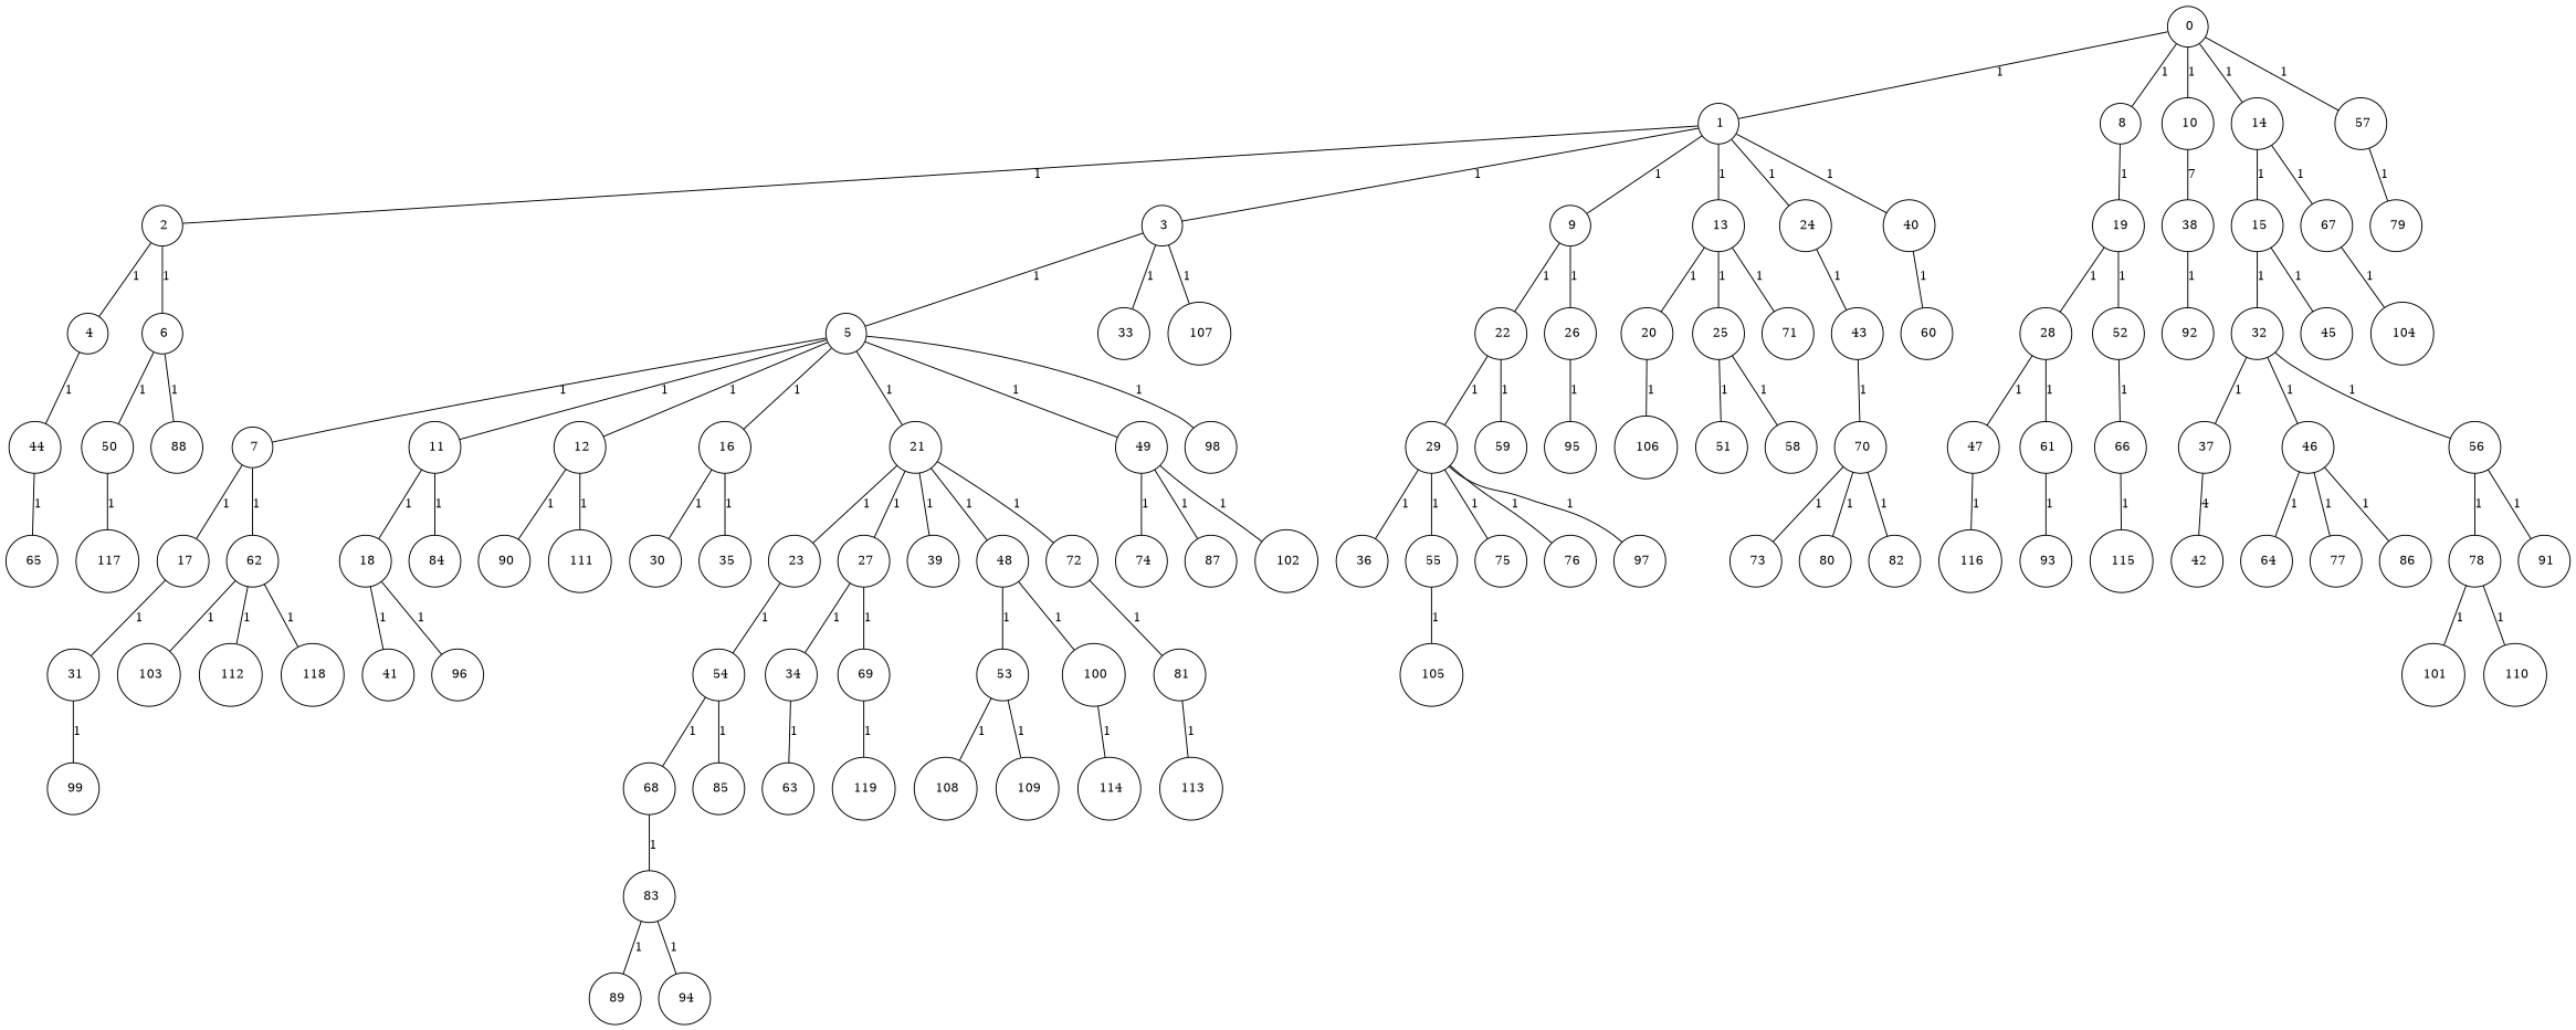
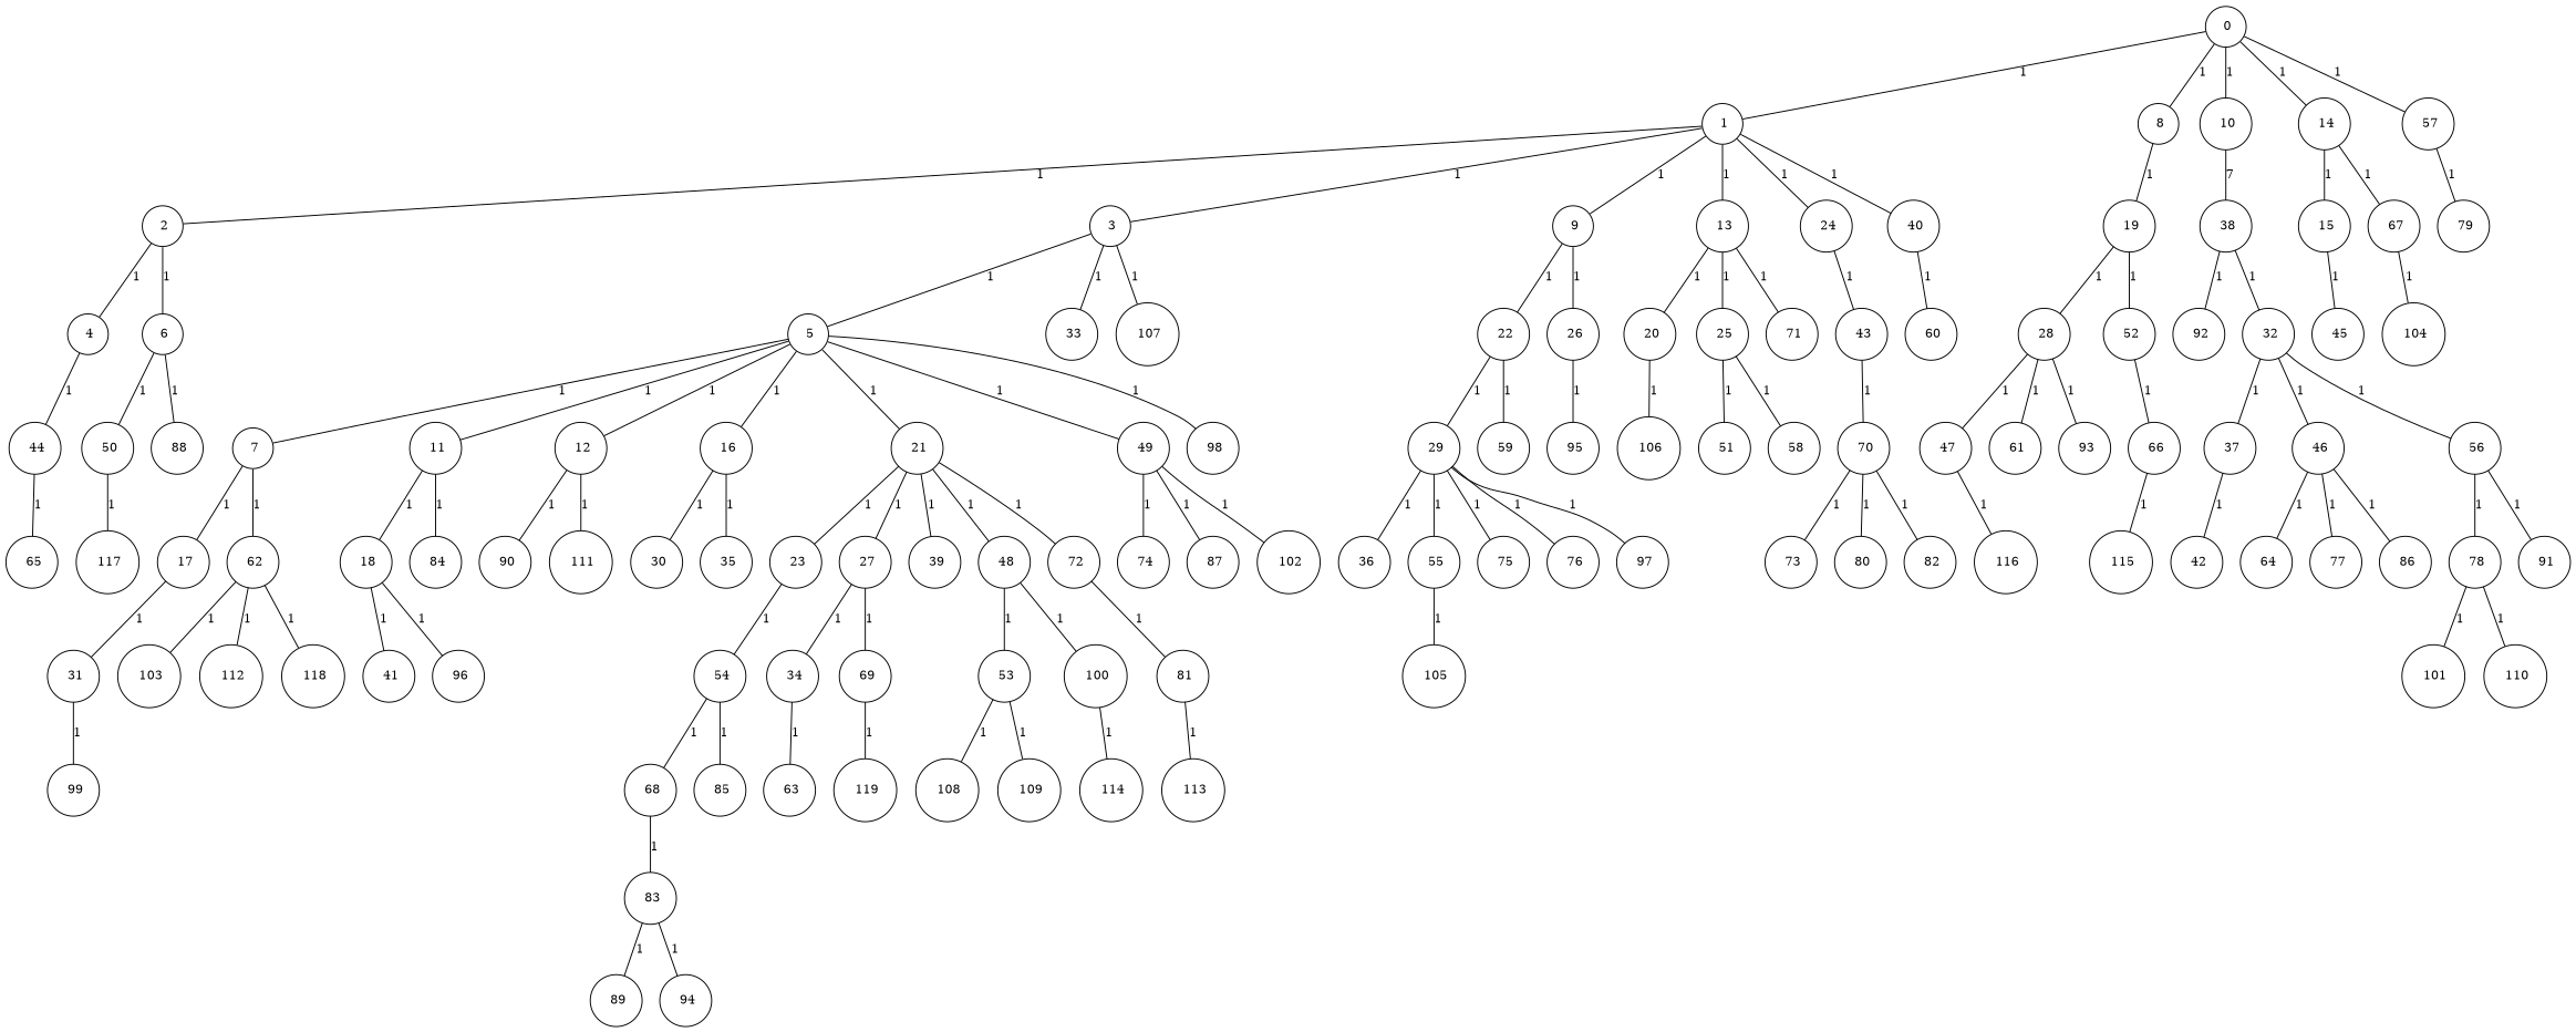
  graph {
    fixedsize="true;"
    node [color=black fontsize=12 hight=.12 shape=circle]
    edge [fontsize=12]
    n1 [label=" 0" width=.12]
    n2 [label=" 1" width=.12]
    n3 [label=" 8" width=.12]
    n4 [label=" 10" width=.12]
    n5 [label=" 14" width=.12]
    n6 [label=" 57" width=.12]
    n7 [label=" 2" width=.12]
    n8 [label=" 3" width=.12]
    n9 [label=" 9" width=.12]
    n10 [label=" 13" width=.12]
    n11 [label=" 24" width=.12]
    n12 [label=" 40" width=.12]
    n13 [label=" 19" width=.12]
    n14 [label=" 38" width=.12]
    n15 [label=" 15" width=.12]
    n16 [label=" 67" width=.12]
    n17 [label=" 79" width=.12]
    n18 [label=" 4" width=.12]
    n19 [label=" 6" width=.12]
    n20 [label=" 5" width=.12]
    n21 [label=" 33" width=.12]
    n22 [label=" 107" width=.12]
    n23 [label=" 22" width=.12]
    n24 [label=" 26" width=.12]
    n25 [label=" 20" width=.12]
    n26 [label=" 25" width=.12]
    n27 [label=" 71" width=.12]
    n28 [label=" 43" width=.12]
    n29 [label=" 60" width=.12]
    n30 [label=" 44" width=.12]
    n31 [label=" 50" width=.12]
    n32 [label=" 88" width=.12]
    n33 [label=" 7" width=.12]
    n34 [label=" 11" width=.12]
    n35 [label=" 12" width=.12]
    n36 [label=" 16" width=.12]
    n37 [label=" 21" width=.12]
    n38 [label=" 49" width=.12]
    n39 [label=" 98" width=.12]
    n40 [label=" 65" width=.12]
    n41 [label=" 17" width=.12]
    n42 [label=" 62" width=.12]
    n43 [label=" 18" width=.12]
    n44 [label=" 84" width=.12]
    n45 [label=" 90" width=.12]
    n46 [label=" 111" width=.12]
    n47 [label=" 30" width=.12]
    n48 [label=" 35" width=.12]
    n49 [label=" 23" width=.12]
    n50 [label=" 27" width=.12]
    n51 [label=" 39" width=.12]
    n52 [label=" 48" width=.12]
    n53 [label=" 72" width=.12]
    n54 [label=" 74" width=.12]
    n55 [label=" 87" width=.12]
    n56 [label=" 102" width=.12]
    n57 [label=" 117" width=.12]
    n58 [label=" 31" width=.12]
    n59 [label=" 103" width=.12]
    n60 [label=" 112" width=.12]
    n61 [label=" 118" width=.12]
    n62 [label=" 28" width=.12]
    n63 [label=" 52" width=.12]
    n64 [label=" 29" width=.12]
    n65 [label=" 59" width=.12]
    n66 [label=" 95" width=.12]
    n67 [label=" 92" width=.12]
    n68 [label=" 41" width=.12]
    n69 [label=" 96" width=.12]
    n70 [label=" 106" width=.12]
    n71 [label=" 51" width=.12]
    n72 [label=" 58" width=.12]
    n73 [label=" 32" width=.12]
    n74 [label=" 45" width=.12]
    n75 [label=" 104" width=.12]
    n76 [label=" 37" width=.12]
    n77 [label=" 46" width=.12]
    n78 [label=" 56" width=.12]
    n79 [label=" 99" width=.12]
    n80 [label=" 47" width=.12]
    n81 [label=" 61" width=.12]
    n82 [label=" 93" width=.12]
    n83 [label=" 66" width=.12]
    n84 [label=" 54" width=.12]
    n85 [label=" 34" width=.12]
    n86 [label=" 69" width=.12]
    n87 [label=" 53" width=.12]
    n88 [label=" 100" width=.12]
    n89 [label=" 81" width=.12]
    n90 [label=" 36" width=.12]
    n91 [label=" 55" width=.12]
    n92 [label=" 75" width=.12]
    n93 [label=" 76" width=.12]
    n94 [label=" 97" width=.12]
    n95 [label=" 68" width=.12]
    n96 [label=" 85" width=.12]
    n97 [label=" 70" width=.12]
    n98 [label=" 63" width=.12]
    n99 [label=" 119" width=.12]
    n100 [label=" 116" width=.12]
    n101 [label=" 105" width=.12]
    n102 [label=" 42" width=.12]
    n103 [label=" 64" width=.12]
    n104 [label=" 77" width=.12]
    n105 [label=" 86" width=.12]
    n106 [label=" 78" width=.12]
    n107 [label=" 91" width=.12]
    n108 [label=" 73" width=.12]
    n109 [label=" 80" width=.12]
    n110 [label=" 82" width=.12]
    n111 [label=" 108" width=.12]
    n112 [label=" 109" width=.12]
    n113 [label=" 114" width=.12]
    n114 [label=" 115" width=.12]
    n115 [label=" 83" width=.12]
    n116 [label=" 101" width=.12]
    n117 [label=" 110" width=.12]
    n118 [label=" 89" width=.12]
    n119 [label=" 94" width=.12]
    n120 [label=" 113" width=.12]
    n1 -- n2 [label=1]
    n1 -- n3 [label=1]
    n1 -- n4 [label=1]
    n1 -- n5 [label=1]
    n1 -- n6 [label=1]
    n2 -- n7 [label=1]
    n2 -- n8 [label=1]
    n2 -- n9 [label=1]
    n2 -- n10 [label=1]
    n2 -- n11 [label=1]
    n2 -- n12 [label=1]
    n3 -- n13 [label=1]
    n4 -- n14 [label=7]
    n5 -- n15 [label=1]
    n5 -- n16 [label=1]
    n6 -- n17 [label=1]
    n7 -- n18 [label=1]
    n7 -- n19 [label=1]
    n8 -- n20 [label=1]
    n8 -- n21 [label=1]
    n8 -- n22 [label=1]
    n9 -- n23 [label=1]
    n9 -- n24 [label=1]
    n10 -- n25 [label=1]
    n10 -- n26 [label=1]
    n10 -- n27 [label=1]
    n11 -- n28 [label=1]
    n12 -- n29 [label=1]
    n13 -- n62 [label=1]
    n13 -- n63 [label=1]
    n14 -- n67 [label=1]
-   n15 -- n73 [label=1]
+   n14 -- n73 [label=1]
    n15 -- n74 [label=1]
    n16 -- n75 [label=1]
    n18 -- n30 [label=1]
    n19 -- n31 [label=1]
    n19 -- n32 [label=1]
    n20 -- n33 [label=1]
    n20 -- n34 [label=1]
    n20 -- n35 [label=1]
    n20 -- n36 [label=1]
    n20 -- n37 [label=1]
    n20 -- n38 [label=1]
    n20 -- n39 [label=1]
    n23 -- n64 [label=1]
    n23 -- n65 [label=1]
    n24 -- n66 [label=1]
    n25 -- n70 [label=1]
    n26 -- n71 [label=1]
    n26 -- n72 [label=1]
    n28 -- n97 [label=1]
    n30 -- n40 [label=1]
    n31 -- n57 [label=1]
    n33 -- n41 [label=1]
    n33 -- n42 [label=1]
    n34 -- n43 [label=1]
    n34 -- n44 [label=1]
    n35 -- n45 [label=1]
    n35 -- n46 [label=1]
    n36 -- n47 [label=1]
    n36 -- n48 [label=1]
    n37 -- n49 [label=1]
    n37 -- n50 [label=1]
    n37 -- n51 [label=1]
    n37 -- n52 [label=1]
    n37 -- n53 [label=1]
    n38 -- n54 [label=1]
    n38 -- n55 [label=1]
    n38 -- n56 [label=1]
    n41 -- n58 [label=1]
    n42 -- n59 [label=1]
    n42 -- n60 [label=1]
    n42 -- n61 [label=1]
    n43 -- n68 [label=1]
    n43 -- n69 [label=1]
    n49 -- n84 [label=1]
    n50 -- n85 [label=1]
    n50 -- n86 [label=1]
    n52 -- n87 [label=1]
    n52 -- n88 [label=1]
    n53 -- n89 [label=1]
    n58 -- n79 [label=1]
    n62 -- n80 [label=1]
    n62 -- n81 [label=1]
-   n81 -- n82 [label=1]
+   n62 -- n82 [label=1]
    n63 -- n83 [label=1]
    n64 -- n90 [label=1]
    n64 -- n91 [label=1]
    n64 -- n92 [label=1]
    n64 -- n93 [label=1]
    n64 -- n94 [label=1]
    n73 -- n76 [label=1]
    n73 -- n77 [label=1]
    n73 -- n78 [label=1]
-   n76 -- n102 [label=4]
+   n76 -- n102 [label=1]
    n77 -- n103 [label=1]
    n77 -- n104 [label=1]
    n77 -- n105 [label=1]
    n78 -- n106 [label=1]
    n78 -- n107 [label=1]
    n80 -- n100 [label=1]
    n83 -- n114 [label=1]
    n84 -- n95 [label=1]
    n84 -- n96 [label=1]
    n85 -- n98 [label=1]
    n86 -- n99 [label=1]
    n87 -- n111 [label=1]
    n87 -- n112 [label=1]
    n88 -- n113 [label=1]
    n89 -- n120 [label=1]
    n91 -- n101 [label=1]
    n95 -- n115 [label=1]
    n97 -- n108 [label=1]
    n97 -- n109 [label=1]
    n97 -- n110 [label=1]
    n106 -- n116 [label=1]
    n106 -- n117 [label=1]
    n115 -- n118 [label=1]
    n115 -- n119 [label=1]
  }
